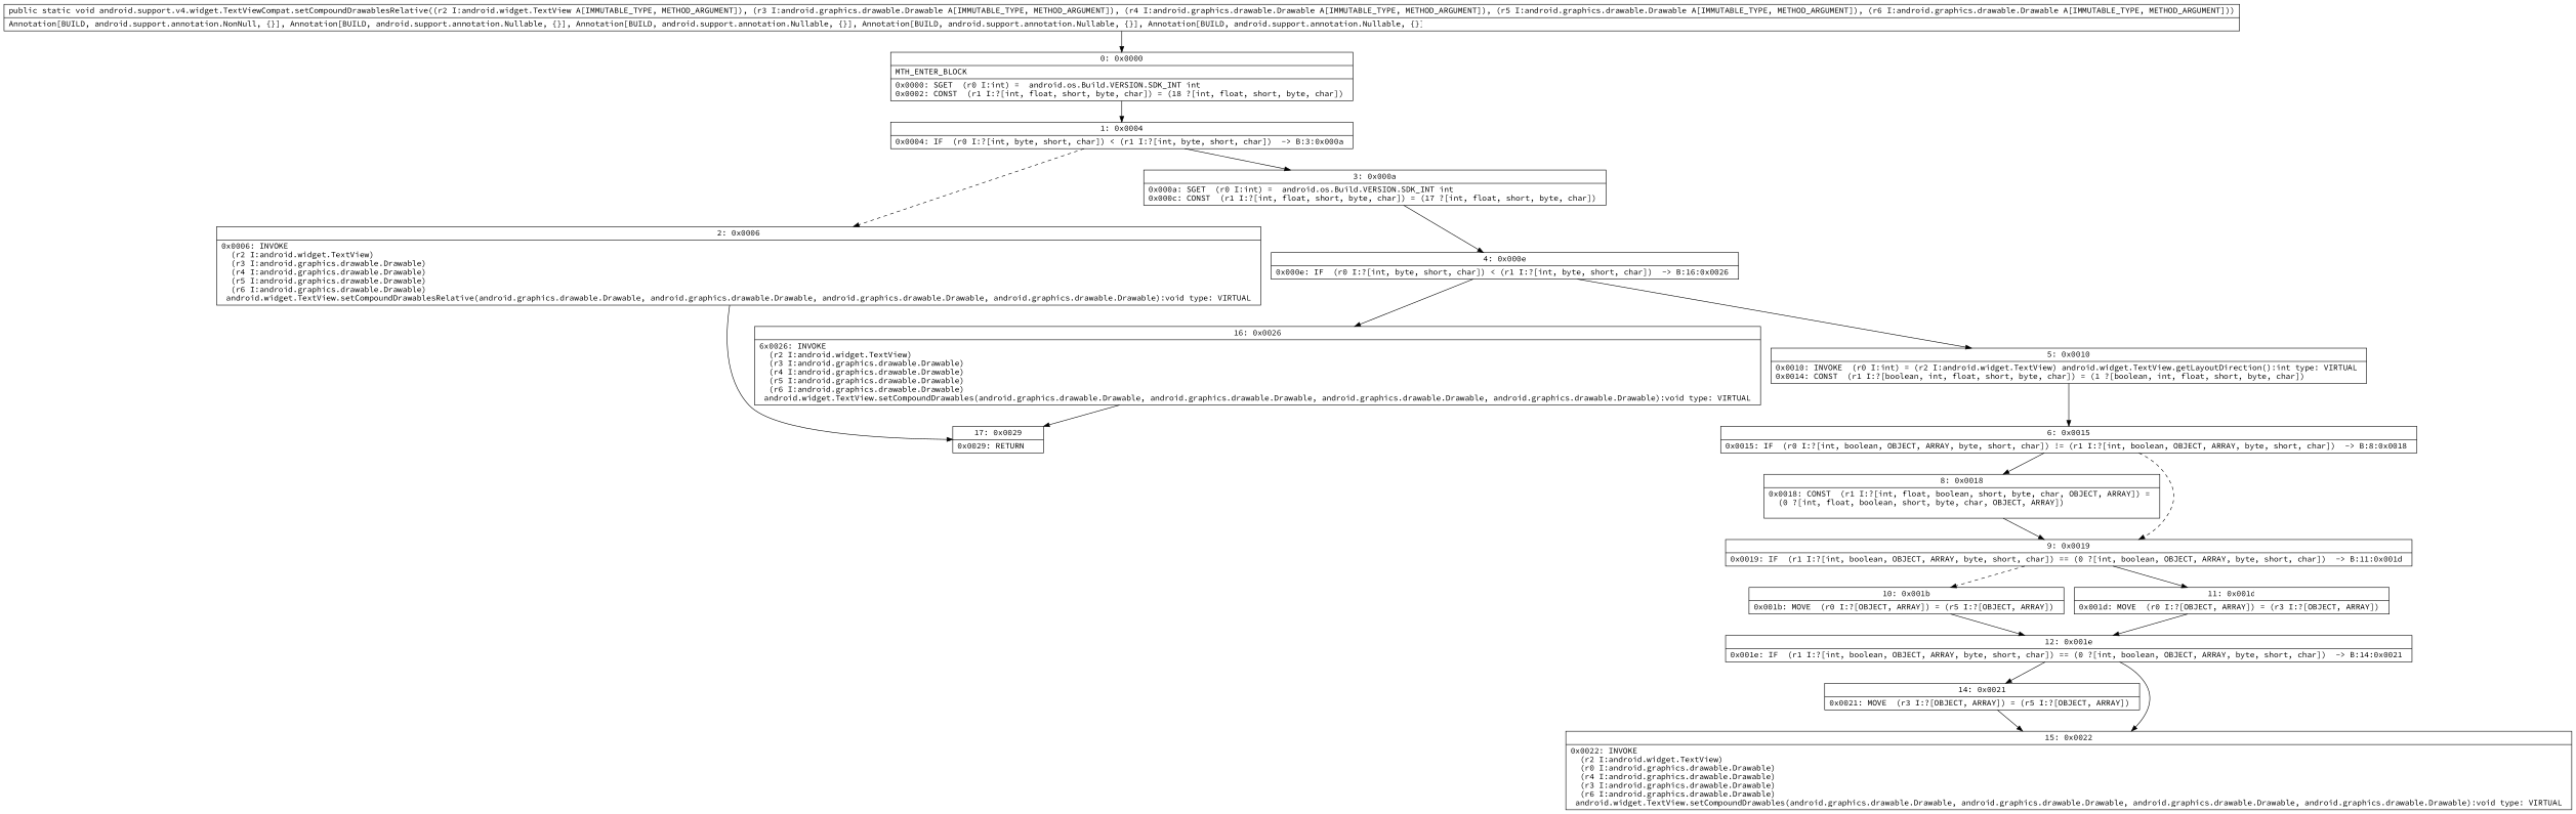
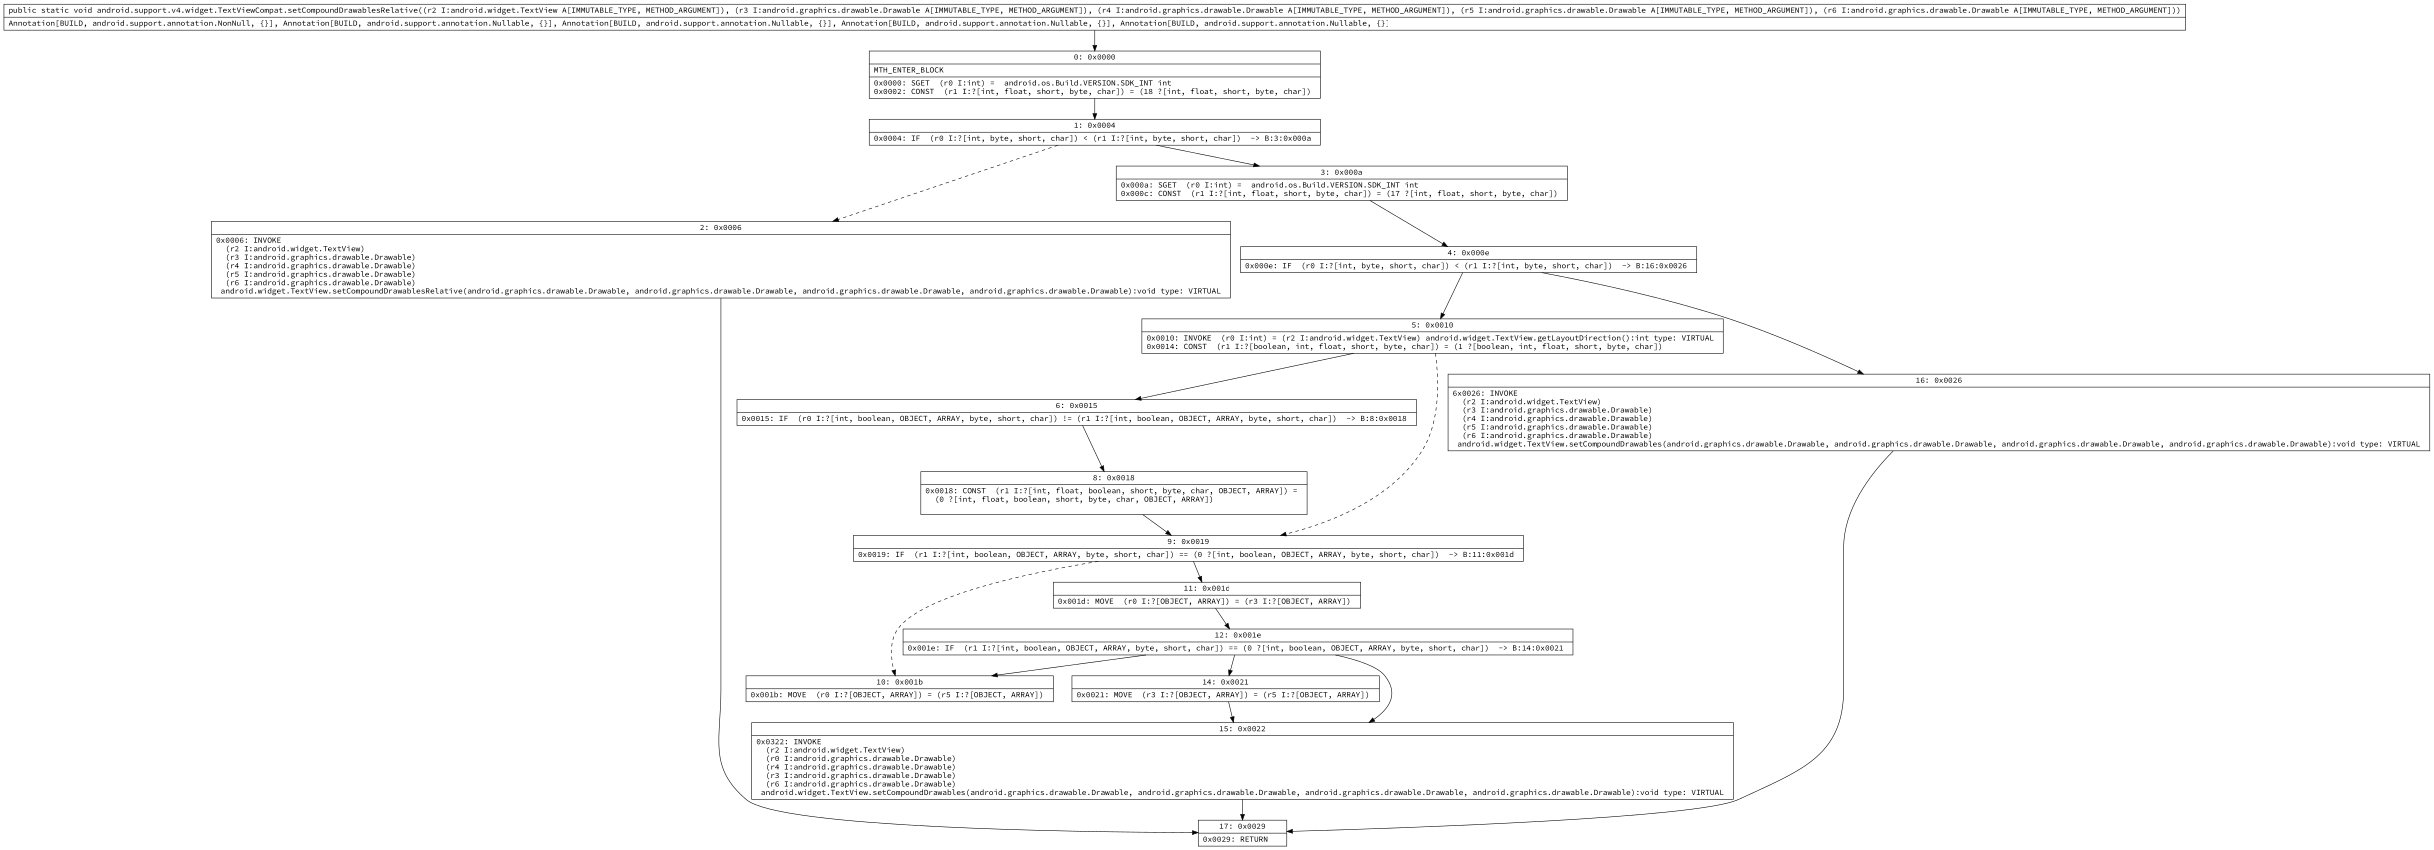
  digraph {
    fontname="Source Code Pro"
    node [fontname="Source Code Pro" shape=record]
    edge [fontname="Source Code Pro"]
    n1 [label="{0\:\ 0x0000|MTH_ENTER_BLOCK\l|0x0000: SGET  (r0 I:int) =  android.os.Build.VERSION.SDK_INT int \l0x0002: CONST  (r1 I:?[int, float, short, byte, char]) = (18 ?[int, float, short, byte, char]) \l}"]
    n2 [label="{1\:\ 0x0004|0x0004: IF  (r0 I:?[int, byte, short, char]) \< (r1 I:?[int, byte, short, char])  \-\> B:3:0x000a \l}"]
    n3 [label="{2\:\ 0x0006|0x0006: INVOKE  \l  (r2 I:android.widget.TextView)\l  (r3 I:android.graphics.drawable.Drawable)\l  (r4 I:android.graphics.drawable.Drawable)\l  (r5 I:android.graphics.drawable.Drawable)\l  (r6 I:android.graphics.drawable.Drawable)\l android.widget.TextView.setCompoundDrawablesRelative(android.graphics.drawable.Drawable, android.graphics.drawable.Drawable, android.graphics.drawable.Drawable, android.graphics.drawable.Drawable):void type: VIRTUAL \l}"]
    n4 [label="{3\:\ 0x000a|0x000a: SGET  (r0 I:int) =  android.os.Build.VERSION.SDK_INT int \l0x000c: CONST  (r1 I:?[int, float, short, byte, char]) = (17 ?[int, float, short, byte, char]) \l}"]
    n5 [label="{17\:\ 0x0029|0x0029: RETURN   \l}"]
    n6 [label="{4\:\ 0x000e|0x000e: IF  (r0 I:?[int, byte, short, char]) \< (r1 I:?[int, byte, short, char])  \-\> B:16:0x0026 \l}"]
    n7 [label="{5\:\ 0x0010|0x0010: INVOKE  (r0 I:int) = (r2 I:android.widget.TextView) android.widget.TextView.getLayoutDirection():int type: VIRTUAL \l0x0014: CONST  (r1 I:?[boolean, int, float, short, byte, char]) = (1 ?[boolean, int, float, short, byte, char]) \l}"]
    n8 [label="{16\:\ 0x0026|6x0026: INVOKE  \l  (r2 I:android.widget.TextView)\l  (r3 I:android.graphics.drawable.Drawable)\l  (r4 I:android.graphics.drawable.Drawable)\l  (r5 I:android.graphics.drawable.Drawable)\l  (r6 I:android.graphics.drawable.Drawable)\l android.widget.TextView.setCompoundDrawables(android.graphics.drawable.Drawable, android.graphics.drawable.Drawable, android.graphics.drawable.Drawable, android.graphics.drawable.Drawable):void type: VIRTUAL \l}"]
    n9 [label="{6\:\ 0x0015|0x0015: IF  (r0 I:?[int, boolean, OBJECT, ARRAY, byte, short, char]) != (r1 I:?[int, boolean, OBJECT, ARRAY, byte, short, char])  \-\> B:8:0x0018 \l}"]
    n10 [label="{8\:\ 0x0018|0x0018: CONST  (r1 I:?[int, float, boolean, short, byte, char, OBJECT, ARRAY]) = \l  (0 ?[int, float, boolean, short, byte, char, OBJECT, ARRAY])\l \l}"]
    n11 [label="{9\:\ 0x0019|0x0019: IF  (r1 I:?[int, boolean, OBJECT, ARRAY, byte, short, char]) == (0 ?[int, boolean, OBJECT, ARRAY, byte, short, char])  \-\> B:11:0x001d \l}"]
    n12 [label="{10\:\ 0x001b|0x001b: MOVE  (r0 I:?[OBJECT, ARRAY]) = (r5 I:?[OBJECT, ARRAY]) \l}"]
    n13 [label="{11\:\ 0x001d|0x001d: MOVE  (r0 I:?[OBJECT, ARRAY]) = (r3 I:?[OBJECT, ARRAY]) \l}"]
    n14 [label="{12\:\ 0x001e|0x001e: IF  (r1 I:?[int, boolean, OBJECT, ARRAY, byte, short, char]) == (0 ?[int, boolean, OBJECT, ARRAY, byte, short, char])  \-\> B:14:0x0021 \l}"]
    n15 [label="{14\:\ 0x0021|0x0021: MOVE  (r3 I:?[OBJECT, ARRAY]) = (r5 I:?[OBJECT, ARRAY]) \l}"]
-   n16 [label="{15\:\ 0x0022|0x0022: INVOKE  \l  (r2 I:android.widget.TextView)\l  (r0 I:android.graphics.drawable.Drawable)\l  (r4 I:android.graphics.drawable.Drawable)\l  (r3 I:android.graphics.drawable.Drawable)\l  (r6 I:android.graphics.drawable.Drawable)\l android.widget.TextView.setCompoundDrawables(android.graphics.drawable.Drawable, android.graphics.drawable.Drawable, android.graphics.drawable.Drawable, android.graphics.drawable.Drawable):void type: VIRTUAL \l}"]
+   n16 [label="{15\:\ 0x0022|0x0322: INVOKE  \l  (r2 I:android.widget.TextView)\l  (r0 I:android.graphics.drawable.Drawable)\l  (r4 I:android.graphics.drawable.Drawable)\l  (r3 I:android.graphics.drawable.Drawable)\l  (r6 I:android.graphics.drawable.Drawable)\l android.widget.TextView.setCompoundDrawables(android.graphics.drawable.Drawable, android.graphics.drawable.Drawable, android.graphics.drawable.Drawable, android.graphics.drawable.Drawable):void type: VIRTUAL \l}"]
    n17 [label="{public static void android.support.v4.widget.TextViewCompat.setCompoundDrawablesRelative((r2 I:android.widget.TextView A[IMMUTABLE_TYPE, METHOD_ARGUMENT]), (r3 I:android.graphics.drawable.Drawable A[IMMUTABLE_TYPE, METHOD_ARGUMENT]), (r4 I:android.graphics.drawable.Drawable A[IMMUTABLE_TYPE, METHOD_ARGUMENT]), (r5 I:android.graphics.drawable.Drawable A[IMMUTABLE_TYPE, METHOD_ARGUMENT]), (r6 I:android.graphics.drawable.Drawable A[IMMUTABLE_TYPE, METHOD_ARGUMENT]))  | Annotation[BUILD, android.support.annotation.NonNull, \{\}], Annotation[BUILD, android.support.annotation.Nullable, \{\}], Annotation[BUILD, android.support.annotation.Nullable, \{\}], Annotation[BUILD, android.support.annotation.Nullable, \{\}], Annotation[BUILD, android.support.annotation.Nullable, \{\}]\l}"]
    n1 -> n2
    n2 -> n3 [style=dashed]
    n2 -> n4
    n3 -> n5
    n4 -> n6
    n6 -> n7 [style=solid]
    n6 -> n8
    n7 -> n9
    n8 -> n5
    n9 -> n10
-   n9 -> n11 [style=dashed]
+   n7 -> n11 [style=dashed]
    n10 -> n11
    n11 -> n12 [style=dashed]
    n11 -> n13
-   n12 -> n14
+   n14 -> n12
    n13 -> n14
    n14 -> n15
    n14 -> n16 [style=solid]
    n15 -> n16
+   n16 -> n5
    n17 -> n1
  }
